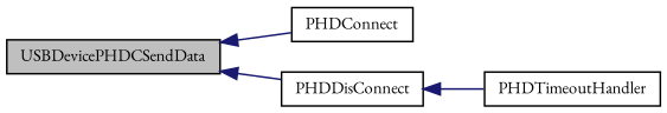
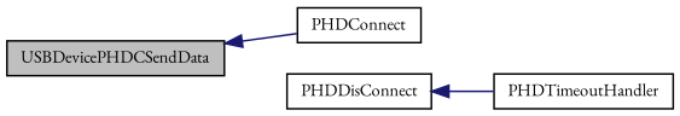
  digraph {
    fontname="EB Garamond"
    rankdir=LR
    node [color=black fillcolor=white fontname="EB Garamond" fontsize=10 shape=record style=filled]
    edge [color=midnightblue dir=back fontname="EB Garamond" fontsize=10 labelfontname=Helvetica labelfontsize=10 style=solid]
    n1 [fillcolor=grey75 fontcolor=black height=0.2 label=USBDevicePHDCSendData width=0.4]
    n2 [height=0.2 label=PHDConnect width=0.4]
    n3 [height=0.2 label=PHDDisConnect width=0.4]
    n4 [height=0.2 label=PHDTimeoutHandler width=0.4]
    n1 -> n2
-   n1 -> n3
    n3 -> n4
  }
